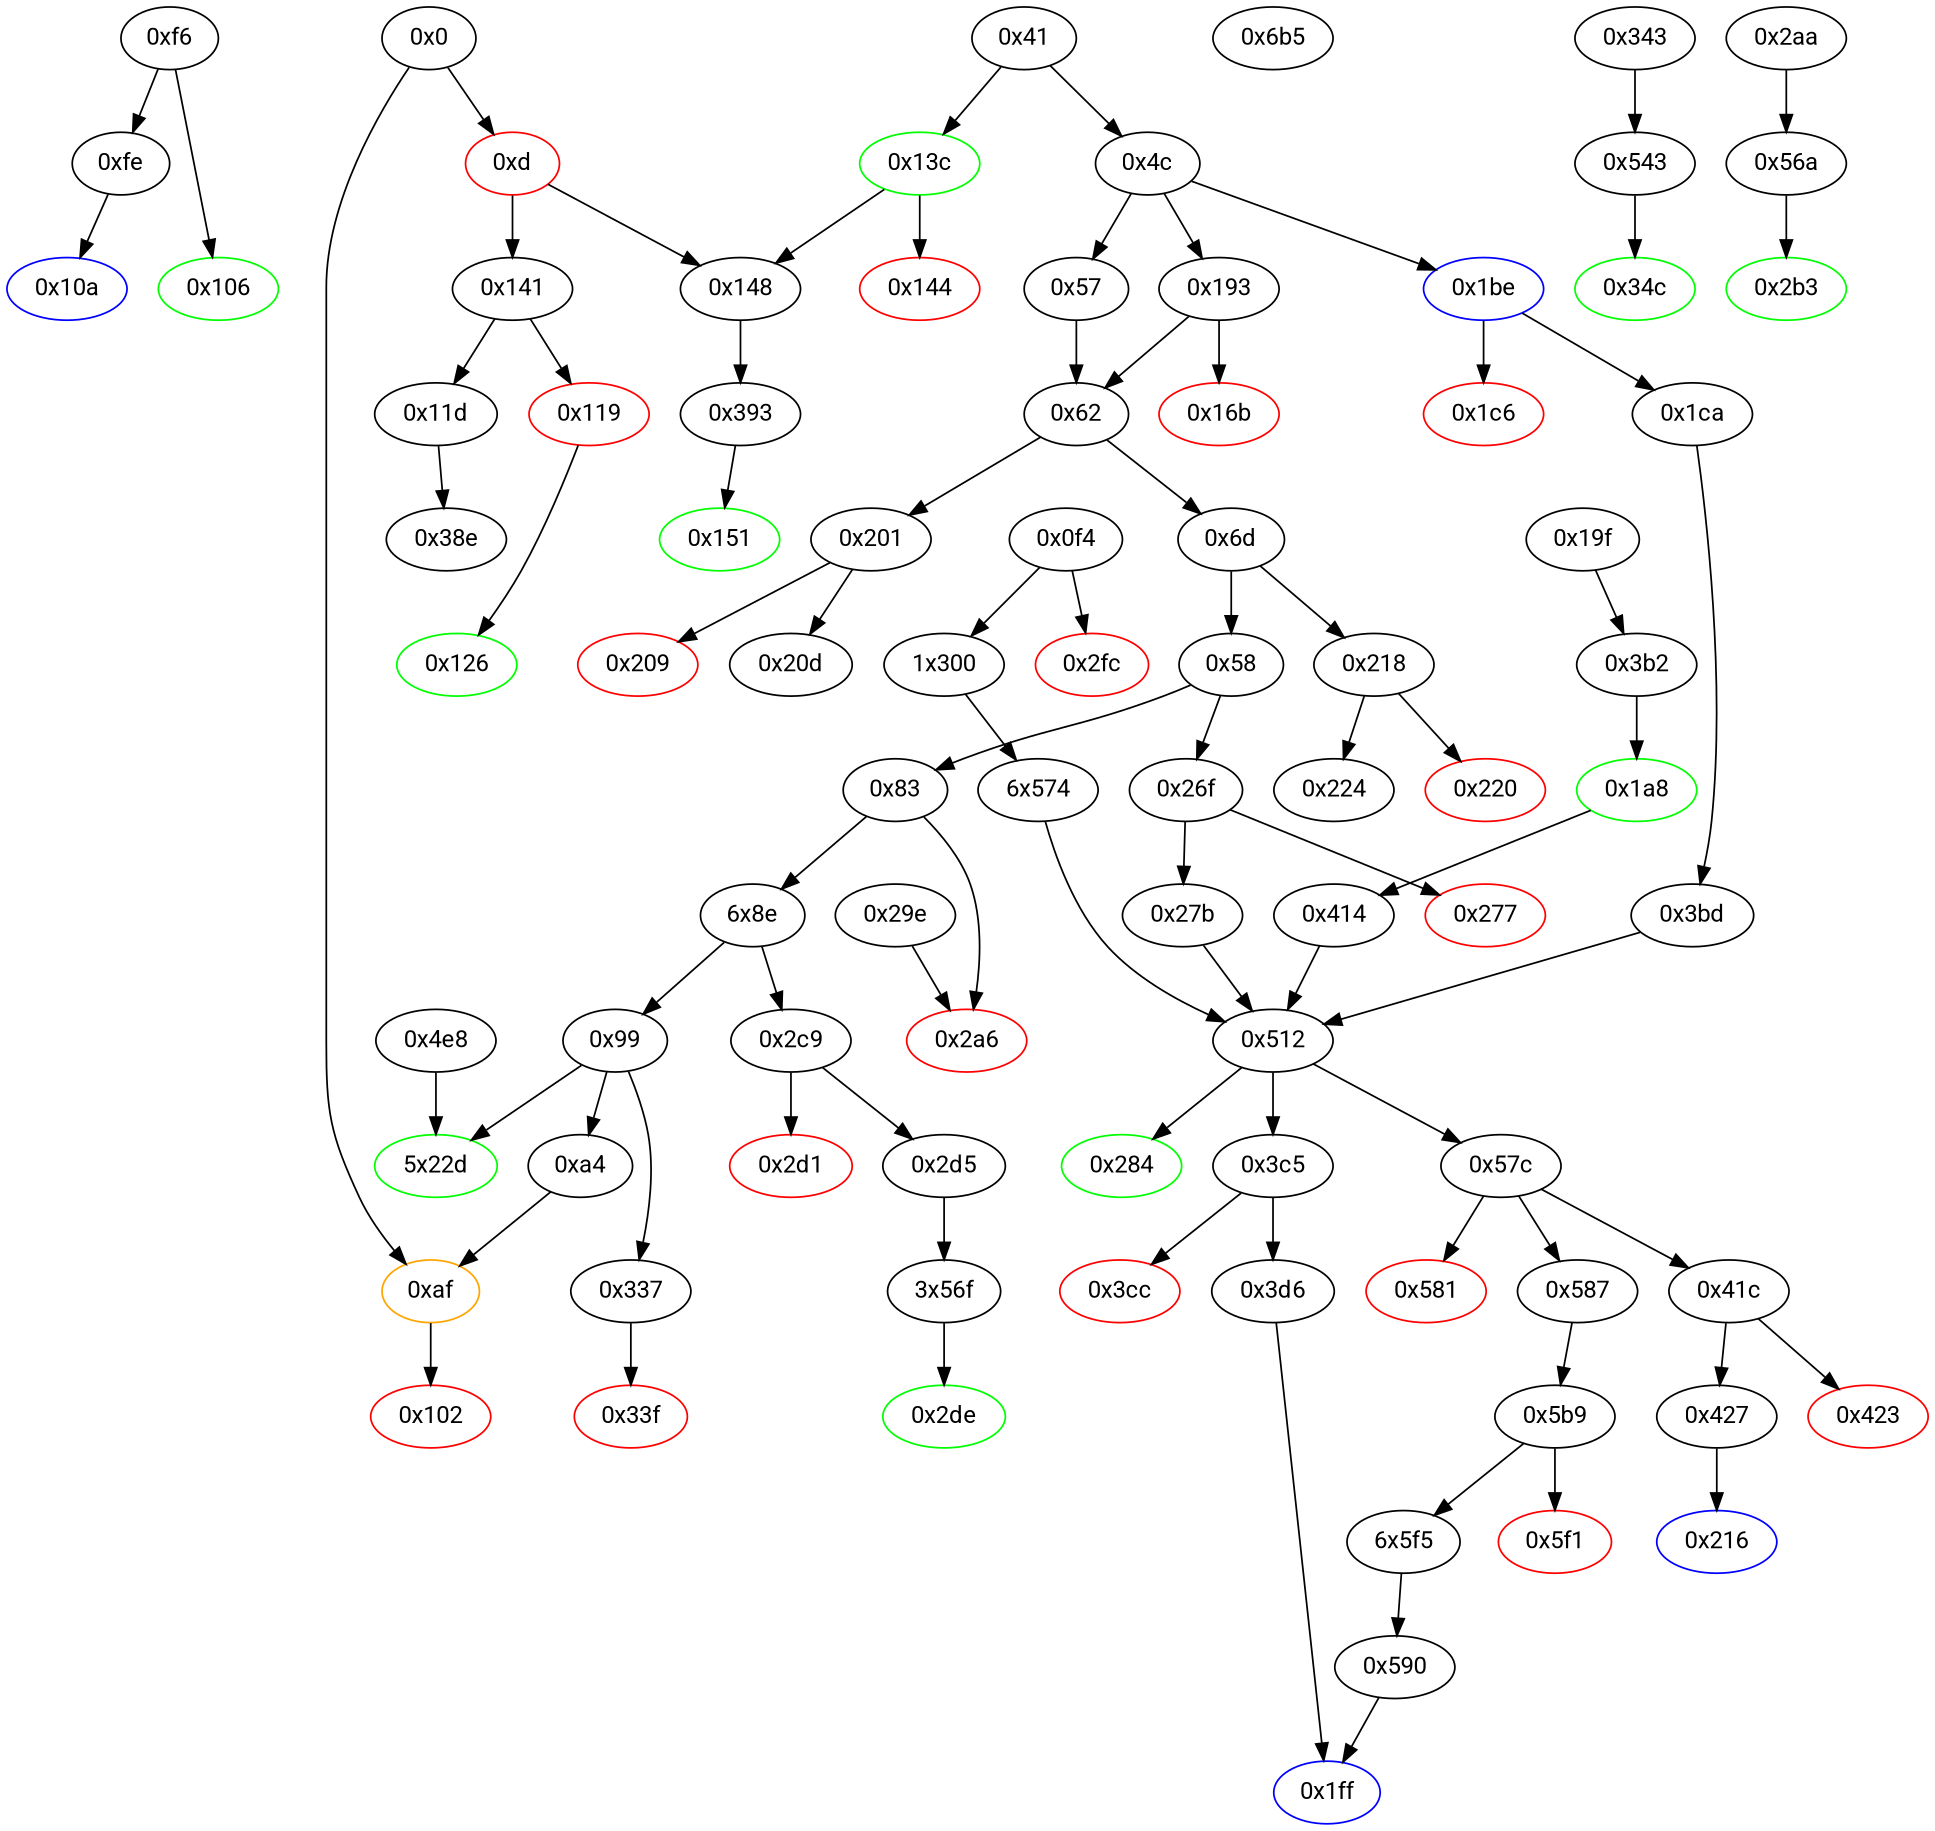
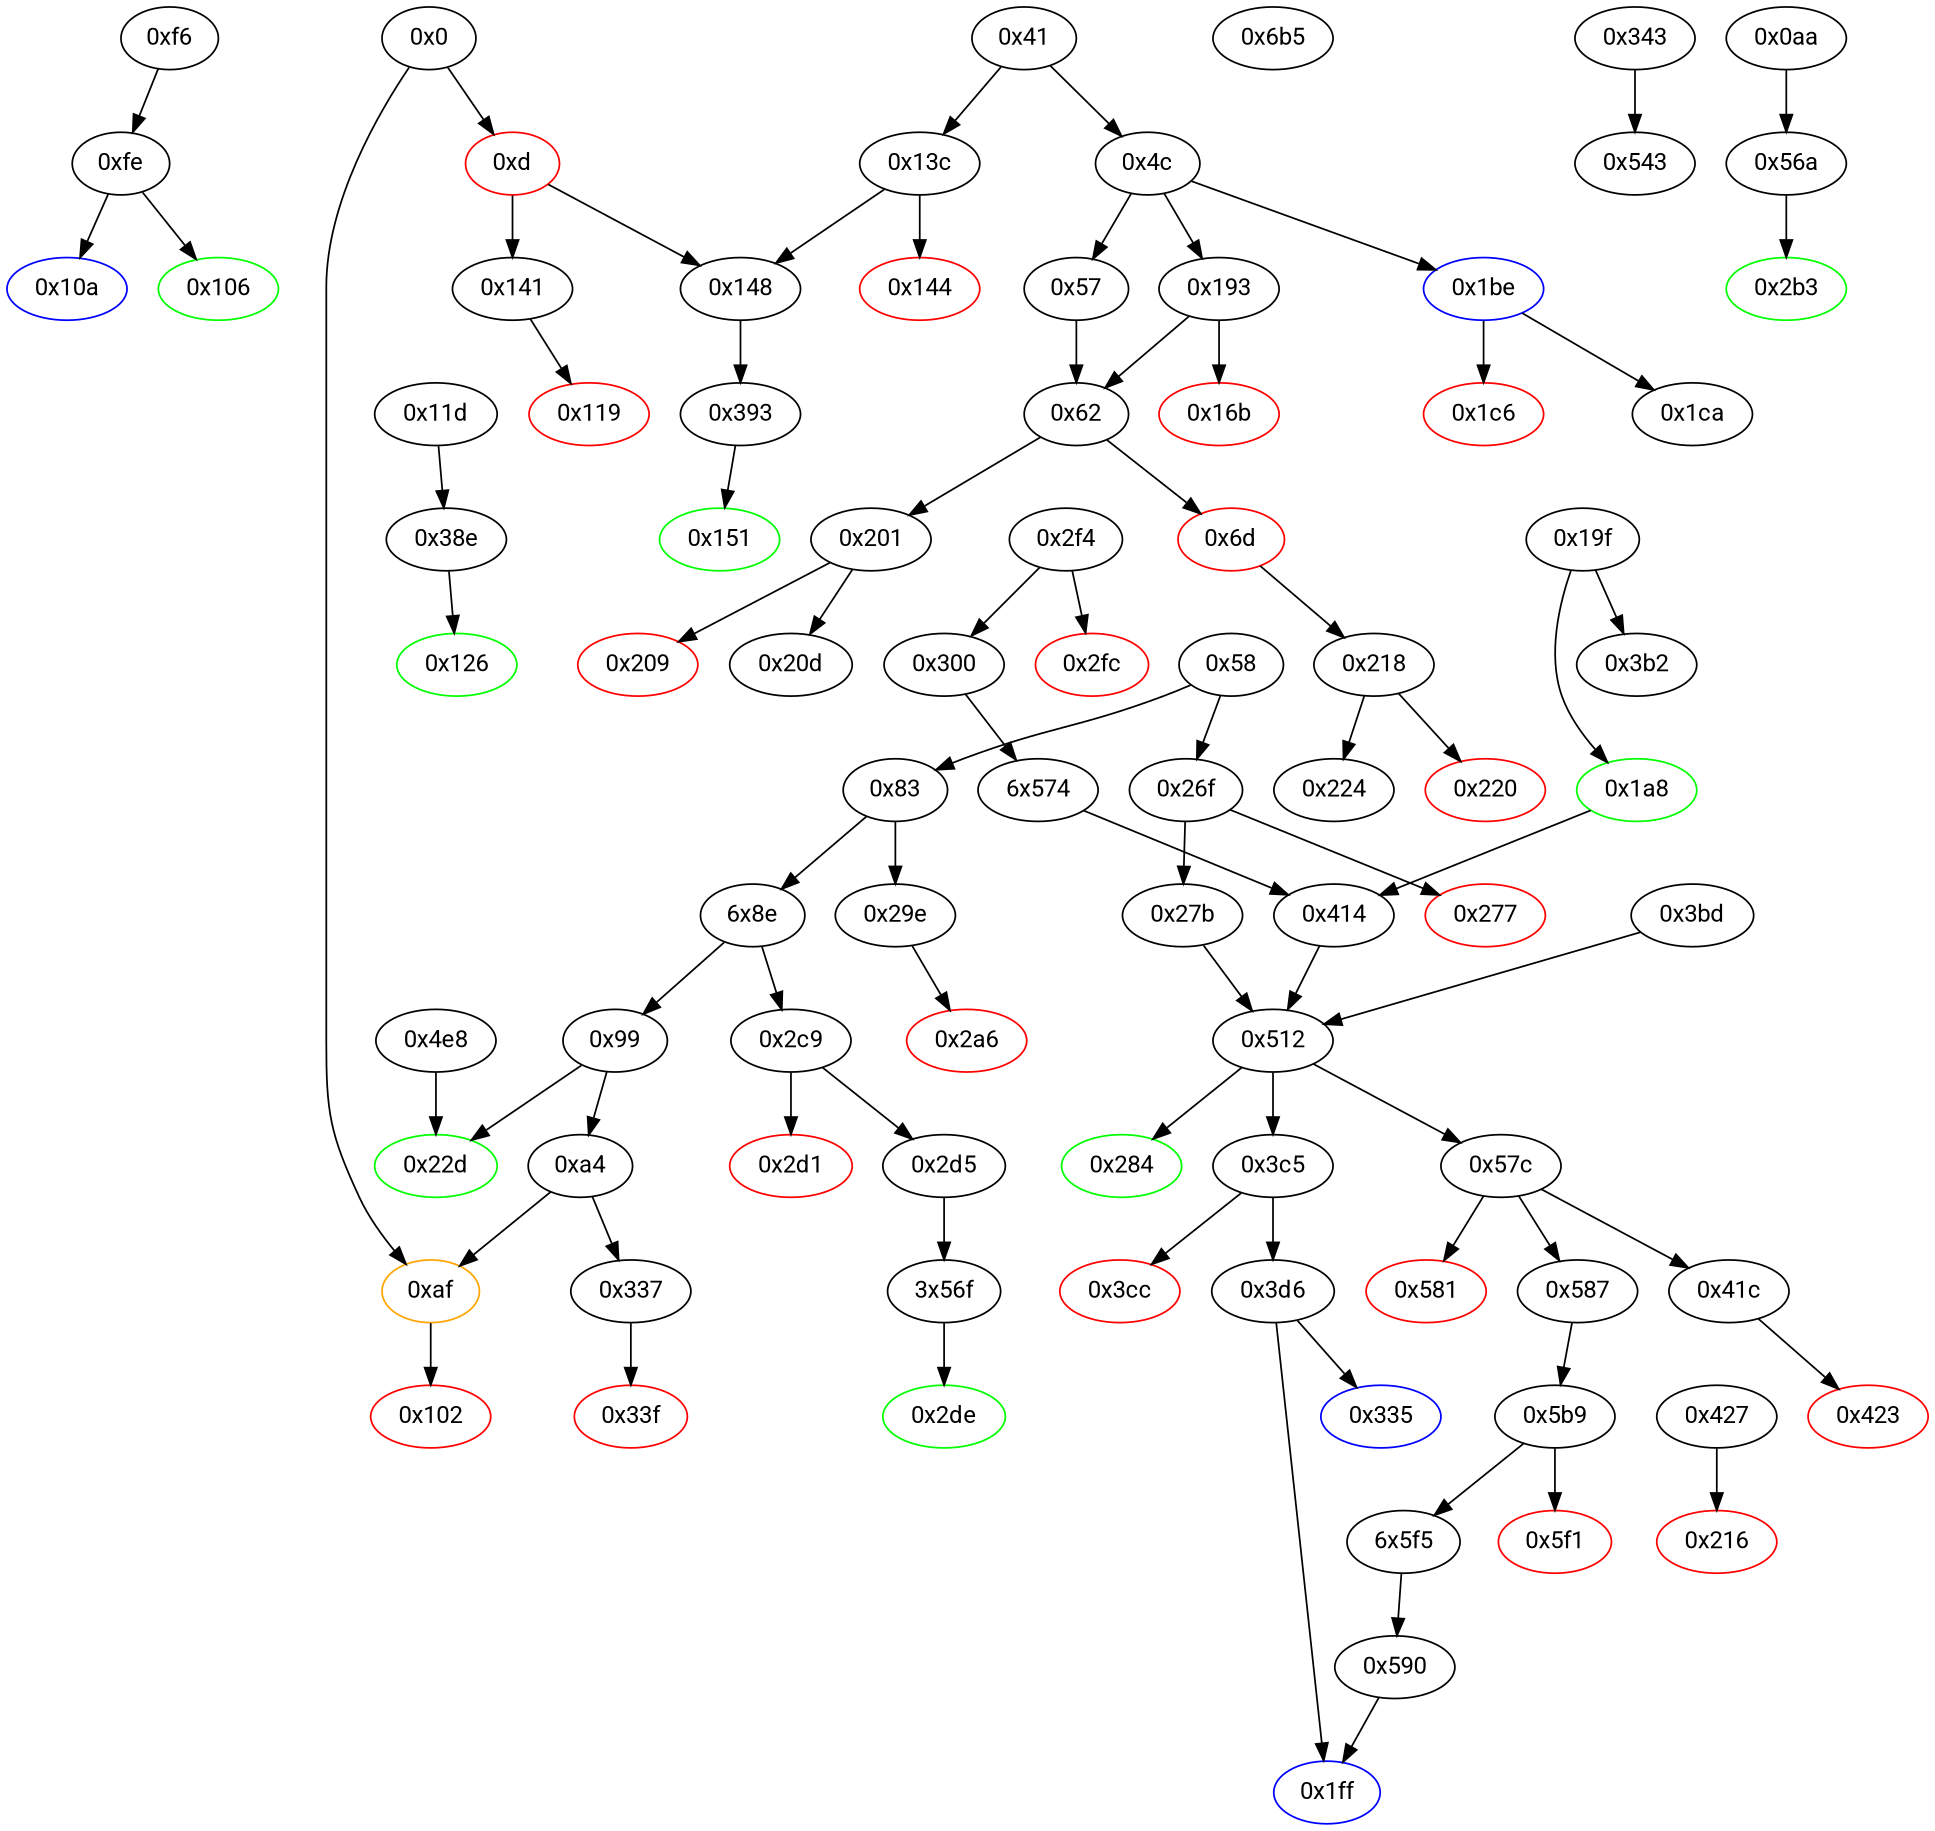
  strict digraph {
    fontname=Roboto
    node [fillcolor=white fontname=Roboto style=filled]
    edge [fontname=Roboto]
    "0x10a" [color=blue]
-   "0x216" [color=blue]
+   "0x216" [color=red]
    "0x33f" [color=red]
    "0x11d"
    "0x38e"
    "0x126" [color=green]
    "0xf6"
    "0xfe"
    "0x106" [color=green]
    "0x41"
    "0x4c"
-   "0x13c" [color=green]
+   "0x13c"
    "0x57"
    "0x193"
    "0x1be" [color=blue]
    "0x144" [color=red]
    "0x148"
-   "0x22d" [color=green label="5x22d"]
+   "0x22d" [color=green]
    "0x4e8"
    "0xaf" [color=orange]
    "0x102" [color=red]
    "0x1ff" [color=blue]
    "0x590"
+   "0x335" [color=blue]
    "0x27b"
    "0x512"
    "0x284" [color=green]
    "0x3c5"
    "0x57c"
    n30 [color=red label="0x16b"]
    n31 [label="6x574"]
    "0x2d1" [color=red]
    "0x62"
    "0x414"
    "0x2c9"
    "0x2d5"
    n37 [label="3x56f"]
-   "0x6d"
+   "0x6d" [color=red]
    "0x218"
    n40 [label="0x58"]
    "0x224"
    "0x220" [color=red]
    "0x26f"
    "0x83"
    "0x201"
    "0x1c6" [color=red]
    "0x1ca"
    n48 [label="6x8e"]
    "0x99"
    "0xa4"
    "0x6b5"
    "0x119" [color=red]
    "0x5f1" [color=red]
    "0x3cc" [color=red]
    n55 [label="0x3d6"]
    "0x277" [color=red]
    "0x29e"
    "0x2a6" [color=red]
    "0x5b9"
    n60 [label="6x5f5"]
    n61 [label="0x3b2"]
    "0x19f"
    "0x2de" [color=green]
-   "0x34c" [color=green]
    "0xd" [color=red]
    n66 [label="0x141"]
    "0x1a8" [color=green]
    n68 [label="0x543"]
    "0x343"
    n70 [color=red label="0x581"]
    "0x151" [color=green]
    "0x393"
    "0x20d"
    "0x209" [color=red]
    "0x2b3" [color=green]
    "0x56a"
    "0x3bd"
    "0x587"
    "0x337"
-   "0x2f4" [label="0x0f4"]
-   "0x300" [label="1x300"]
+   "0x2f4"
+   "0x300"
    "0x2fc" [color=red]
    "0x423" [color=red]
    "0x41c"
    "0x427"
-   "0x2aa"
+   "0x2aa" [label="0x0aa"]
    "0x0"
    "0x11d" -> "0x38e"
-   "0x119" -> "0x126"
+   "0x38e" -> "0x126"
    "0xf6" -> "0xfe"
-   "0xf6" -> "0x106"
+   "0xfe" -> "0x106"
    "0xfe" -> "0x10a"
    "0x41" -> "0x4c"
    "0x41" -> "0x13c"
    "0x4c" -> "0x57"
    "0x4c" -> "0x193"
    "0x4c" -> "0x1be"
    "0x13c" -> "0x144"
    "0x13c" -> "0x148"
    "0x57" -> "0x62"
    "0x193" -> n30
    "0x193" -> "0x62"
    "0x1be" -> "0x1c6"
    "0x1be" -> "0x1ca"
    "0x148" -> "0x393"
    "0x4e8" -> "0x22d"
    "0xaf" -> "0x102"
    "0x590" -> "0x1ff"
    "0x27b" -> "0x512"
    "0x512" -> "0x284"
    "0x512" -> "0x3c5"
    "0x512" -> "0x57c"
    "0x3c5" -> "0x3cc"
    "0x3c5" -> n55
    "0x57c" -> n70
    "0x57c" -> "0x587"
    "0x57c" -> "0x41c"
-   n31 -> "0x512"
+   n31 -> "0x414"
    "0x62" -> "0x6d"
    "0x62" -> "0x201"
    "0x414" -> "0x512"
    "0x2c9" -> "0x2d1"
    "0x2c9" -> "0x2d5"
    "0x2d5" -> n37
    n37 -> "0x2de"
    "0x6d" -> "0x218"
-   "0x6d" -> n40
    "0x218" -> "0x224"
    "0x218" -> "0x220"
    n40 -> "0x26f"
    n40 -> "0x83"
    "0x26f" -> "0x27b"
    "0x26f" -> "0x277"
    "0x83" -> n48
-   "0x83" -> "0x2a6"
+   "0x83" -> "0x29e"
    "0x201" -> "0x20d"
    "0x201" -> "0x209"
-   "0x1ca" -> "0x3bd"
    n48 -> "0x2c9"
    n48 -> "0x99"
    "0x99" -> "0x22d"
    "0x99" -> "0xa4"
    "0xa4" -> "0xaf"
-   "0x99" -> "0x337"
+   "0xa4" -> "0x337"
    n55 -> "0x1ff"
+   n55 -> "0x335"
    "0x29e" -> "0x2a6"
    "0x5b9" -> "0x5f1"
    "0x5b9" -> n60
    n60 -> "0x590"
-   n61 -> "0x1a8"
+   "0x19f" -> "0x1a8"
    "0x19f" -> n61
    "0xd" -> "0x148"
    "0xd" -> n66
-   n66 -> "0x11d"
    n66 -> "0x119"
    "0x1a8" -> "0x414"
-   n68 -> "0x34c"
    "0x343" -> n68
    "0x393" -> "0x151"
    "0x56a" -> "0x2b3"
    "0x3bd" -> "0x512"
    "0x587" -> "0x5b9"
    "0x337" -> "0x33f"
    "0x2f4" -> "0x300"
    "0x2f4" -> "0x2fc"
    "0x300" -> n31
    "0x41c" -> "0x423"
-   "0x41c" -> "0x427"
    "0x427" -> "0x216"
    "0x2aa" -> "0x56a"
    "0x0" -> "0xaf"
    "0x0" -> "0xd"
  }
